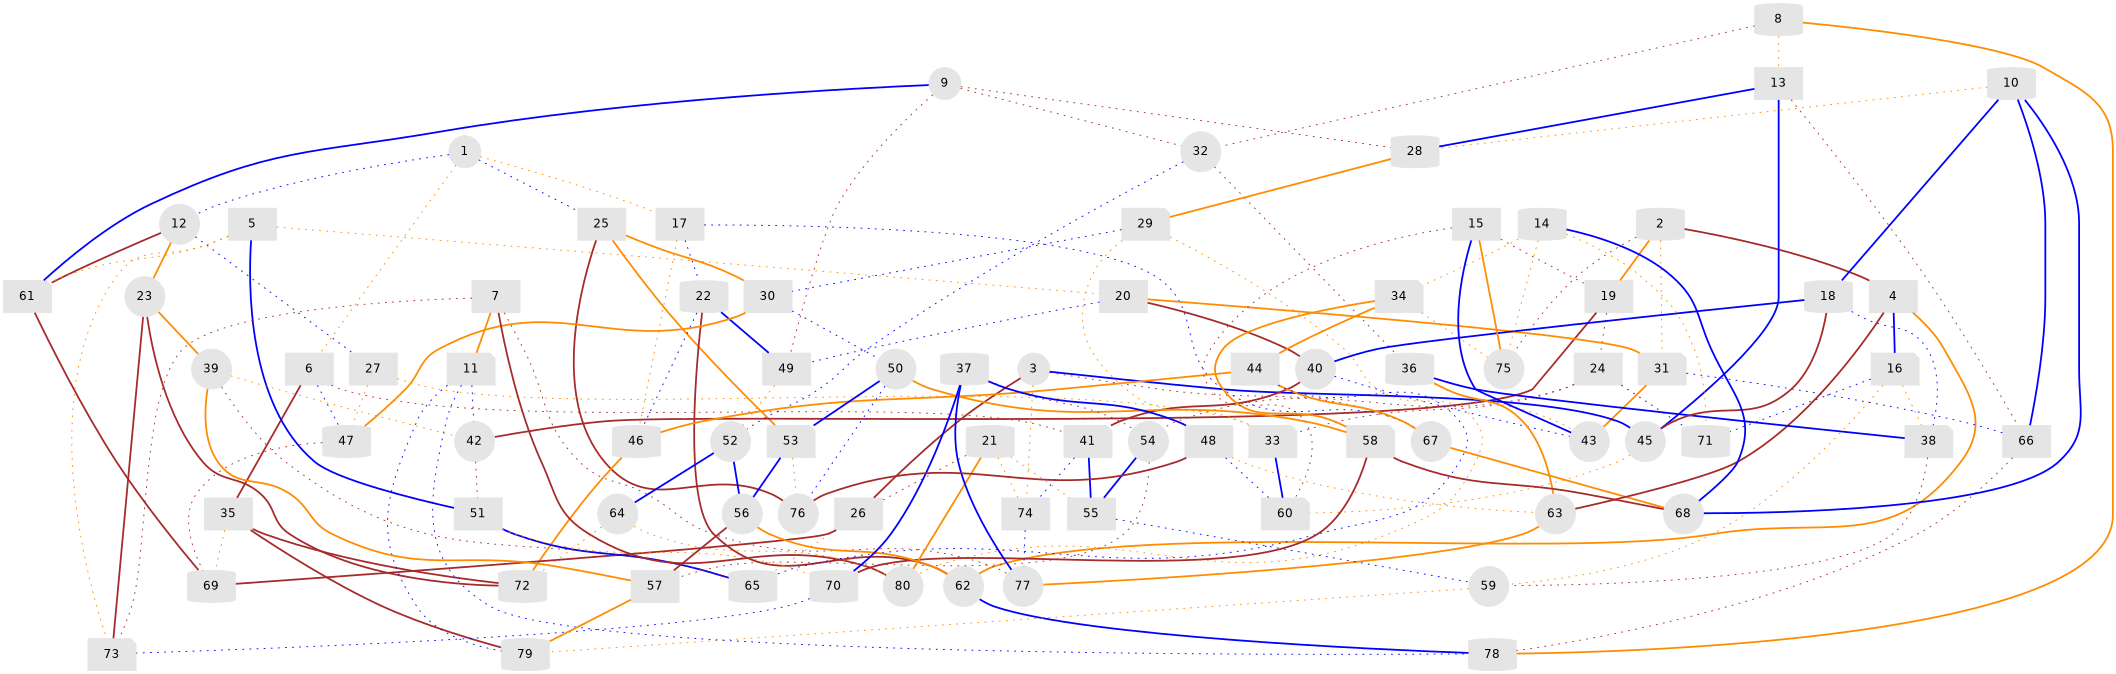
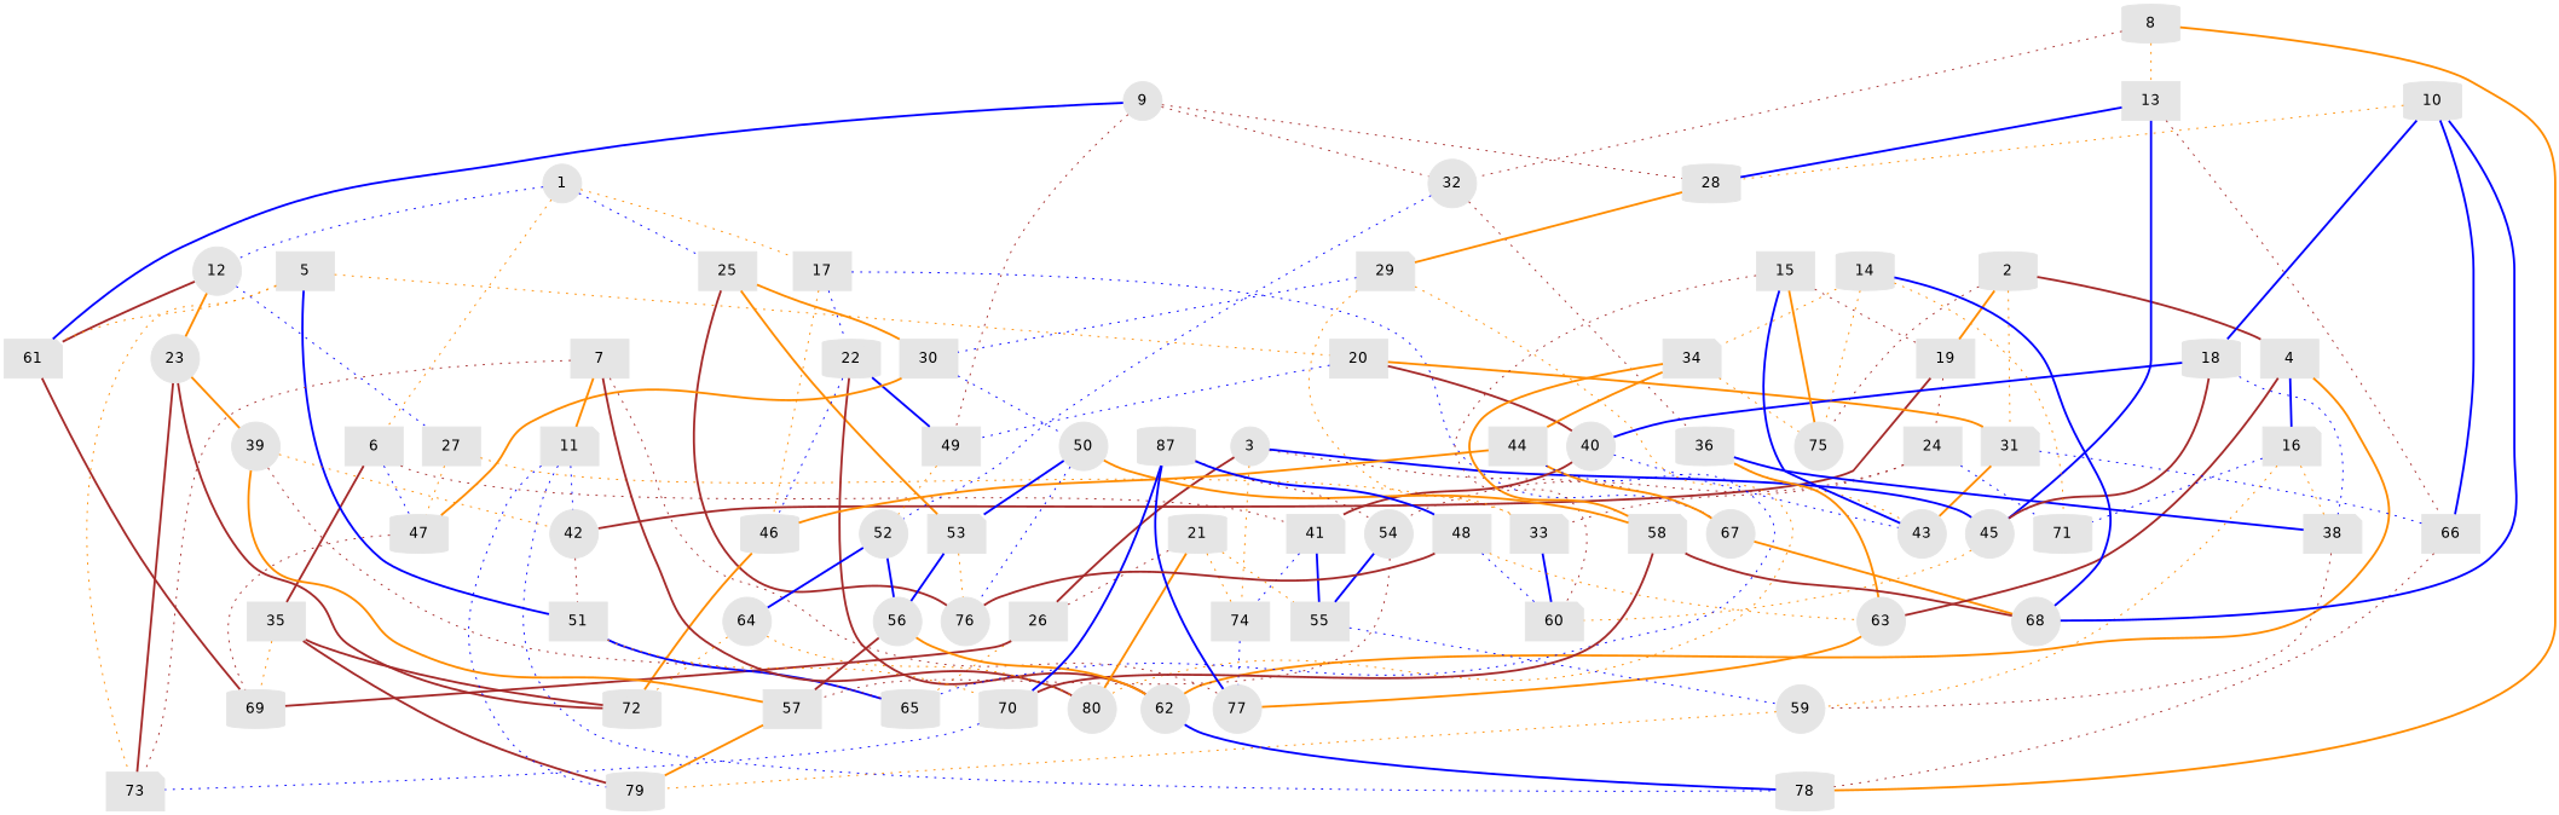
  graph {
    fontname="DejaVu Sans"
    node [color=gray90 fontname="DejaVu Sans" shape=circle style=filled]
    edge [color=darkorange fontname="DejaVu Sans" style=dotted]
    6 [shape=box]
    1
    12
    17 [shape=box]
    25 [shape=box]
    35 [shape=box]
    41 [shape=note]
    47 [shape=cylinder]
    61 [shape=note]
    23
    27 [shape=box]
    67
    22 [shape=cylinder]
    46 [shape=cylinder]
    30 [shape=box]
    53 [shape=note]
    76
    2 [shape=cylinder]
    4 [shape=box]
    19 [shape=box]
    31 [shape=note]
    75
    16 [shape=note]
    62
    63
    42
    24 [shape=box]
    66 [shape=box]
    43
    26 [shape=box]
    3
    45
    74 [shape=box]
    65 [shape=cylinder]
    69 [shape=cylinder]
    60 [shape=note]
    68
    77
    71 [shape=cylinder]
    38 [shape=note]
    59
    78 [shape=cylinder]
    5 [shape=box]
    20 [shape=box]
    51 [shape=box]
    73 [shape=note]
    49 [shape=box]
    40
    70 [shape=cylinder]
    79 [shape=cylinder]
    72 [shape=cylinder]
    55 [shape=box]
    7 [shape=box]
    11 [shape=note]
    80
    8 [shape=cylinder]
    13 [shape=box]
    32
    28 [shape=cylinder]
    36 [shape=cylinder]
    52
    64
    9
    29 [shape=note]
    10 [shape=cylinder]
    18 [shape=cylinder]
    39
    33 [shape=note]
    14 [shape=cylinder]
    34 [shape=note]
    44 [shape=box]
    58 [shape=note]
    15 [shape=box]
    54
    21 [shape=cylinder]
    57 [shape=box]
    50
    56
-   37 [shape=cylinder]
+   37 [shape=cylinder label=87]
    48 [shape=box]
    6 -- 35 [color=brown style=bold]
    6 -- 41 [color=brown]
    6 -- 47 [color=blue]
    1 -- 6
    1 -- 12 [color=blue]
    1 -- 17
    1 -- 25 [color=blue]
    12 -- 61 [color=brown style=bold]
    12 -- 23 [style=bold]
    12 -- 27 [color=blue]
    17 -- 67 [color=blue]
    17 -- 22 [color=blue]
    17 -- 46
    25 -- 30 [style=bold]
    25 -- 53 [style=bold]
    25 -- 76 [color=brown style=bold]
    35 -- 69
    35 -- 79 [color=brown style=bold]
    35 -- 72 [color=brown style=bold]
    41 -- 74 [color=blue]
    41 -- 55 [color=blue style=bold]
    47 -- 69 [color=brown]
    61 -- 69 [color=brown style=bold]
    23 -- 73 [color=brown style=bold]
    23 -- 72 [color=brown style=bold]
    23 -- 39 [style=bold]
    27 -- 47
    27 -- 33
    67 -- 68 [style=bold]
    22 -- 46 [color=blue]
    22 -- 62 [color=brown style=bold]
    22 -- 49 [color=blue style=bold]
    46 -- 72 [style=bold]
    30 -- 47 [style=bold]
    30 -- 50 [color=blue]
    53 -- 76
    53 -- 56 [color=blue style=bold]
    2 -- 4 [color=brown style=bold]
    2 -- 19 [style=bold]
    2 -- 31
    2 -- 75 [color=brown]
    4 -- 16 [color=blue style=bold]
    4 -- 62 [style=bold]
    4 -- 63 [color=brown style=bold]
    19 -- 42 [color=brown style=bold]
    19 -- 24 [color=brown]
    31 -- 66 [color=blue]
    31 -- 43 [style=bold]
    16 -- 71 [color=blue]
    16 -- 38
    16 -- 59
    62 -- 78 [color=blue style=bold]
    63 -- 77 [style=bold]
    42 -- 51 [color=brown]
    24 -- 71 [color=blue]
    24 -- 33 [color=brown]
    24 -- 54 [color=brown]
    66 -- 78 [color=brown]
    26 -- 65
    26 -- 69 [color=brown style=bold]
    3 -- 67 [color=brown]
    3 -- 26 [color=brown style=bold]
    3 -- 45 [color=blue style=bold]
    3 -- 74
    45 -- 60
    74 -- 77 [color=blue]
    38 -- 59 [color=brown]
    59 -- 79
    5 -- 61
    5 -- 20
    5 -- 51 [color=blue style=bold]
    5 -- 73
    20 -- 31 [style=bold]
    20 -- 49 [color=blue]
    20 -- 40 [color=brown style=bold]
    51 -- 65 [color=blue style=bold]
    51 -- 70
    49 -- 52
    40 -- 41 [color=brown style=bold]
    40 -- 43 [color=blue]
    70 -- 73 [color=blue]
    55 -- 59 [color=blue]
    7 -- 77 [color=brown]
    7 -- 73 [color=brown]
    7 -- 11 [style=bold]
    7 -- 80 [color=brown style=bold]
    11 -- 42 [color=blue]
    11 -- 78 [color=blue]
    11 -- 79 [color=blue]
    8 -- 78 [style=bold]
    8 -- 13
    8 -- 32 [color=brown]
    13 -- 66 [color=brown]
    13 -- 45 [color=blue style=bold]
    13 -- 28 [color=blue style=bold]
    32 -- 36 [color=brown]
    32 -- 52 [color=blue]
    28 -- 29 [style=bold]
    36 -- 63 [style=bold]
    36 -- 43
    36 -- 38 [color=blue style=bold]
    52 -- 64 [color=blue style=bold]
    52 -- 56 [color=blue style=bold]
    64 -- 72
    64 -- 80
    9 -- 61 [color=blue style=bold]
    9 -- 49 [color=brown]
    9 -- 32 [color=brown]
    9 -- 28 [color=brown]
    29 -- 30 [color=blue]
    29 -- 80
    29 -- 33
    10 -- 66 [color=blue style=bold]
    10 -- 68 [color=blue style=bold]
    10 -- 28
    10 -- 18 [color=blue style=bold]
    18 -- 45 [color=brown style=bold]
    18 -- 38 [color=blue]
    18 -- 40 [color=blue style=bold]
    39 -- 42
    39 -- 65 [color=brown]
    39 -- 57 [style=bold]
    33 -- 60 [color=blue style=bold]
    14 -- 75
    14 -- 68 [color=blue style=bold]
    14 -- 71
    14 -- 34
    34 -- 75
    34 -- 44 [style=bold]
    34 -- 58 [style=bold]
    44 -- 67 [style=bold]
    44 -- 46 [style=bold]
    44 -- 65 [color=blue]
    58 -- 68 [color=brown style=bold]
    58 -- 70 [color=brown style=bold]
    15 -- 19 [color=brown]
    15 -- 75 [style=bold]
    15 -- 43 [color=blue style=bold]
    15 -- 60 [color=brown]
    54 -- 55 [color=blue style=bold]
    54 -- 57 [color=brown]
    21 -- 26 [color=brown]
    21 -- 74
    21 -- 55
    21 -- 80 [style=bold]
    57 -- 79 [style=bold]
    50 -- 53 [color=blue style=bold]
    50 -- 76 [color=blue]
    50 -- 58 [style=bold]
    56 -- 62 [style=bold]
    56 -- 57 [color=brown style=bold]
    37 -- 77 [color=blue style=bold]
    37 -- 70 [color=blue style=bold]
    37 -- 54 [color=brown]
    37 -- 48 [color=blue style=bold]
    48 -- 76 [color=brown style=bold]
    48 -- 63
    48 -- 60 [color=blue]
  }
